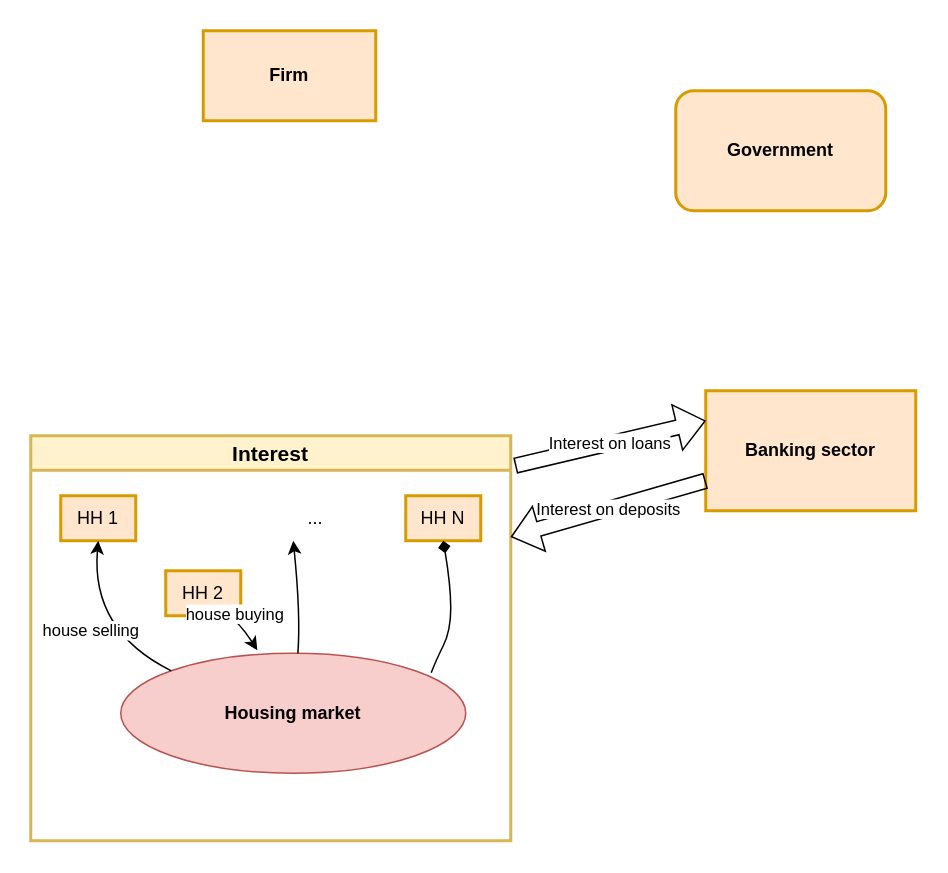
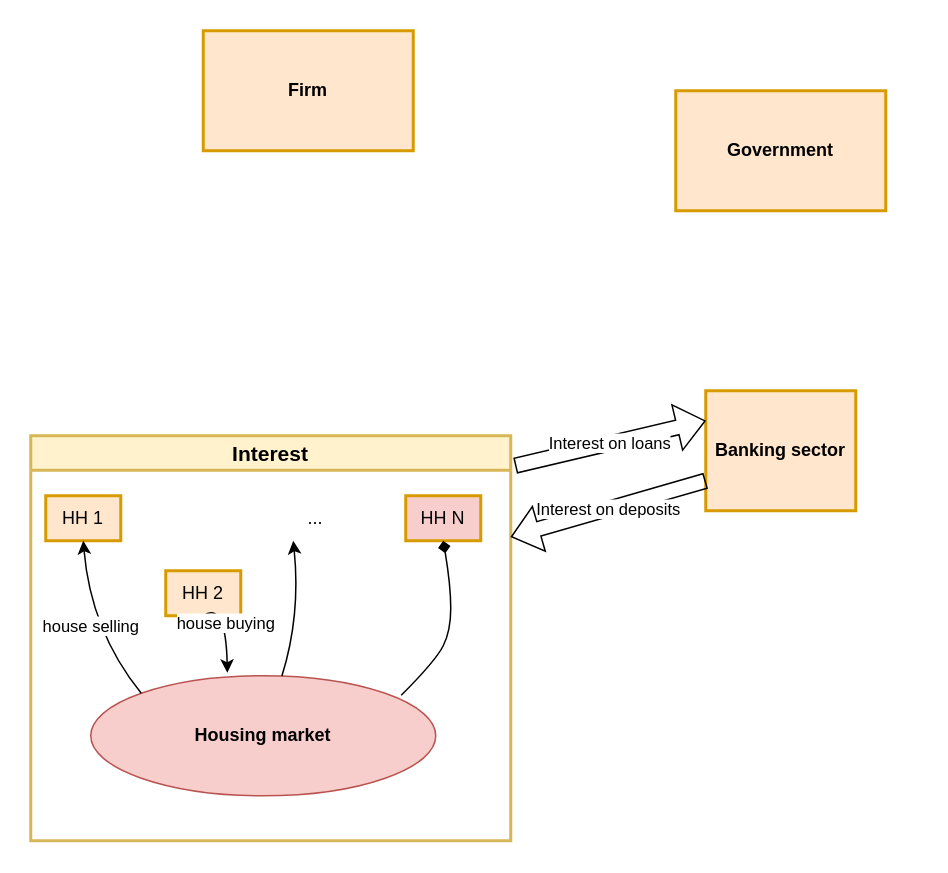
  <mxCell id="0" />
  <mxCell id="1" parent="0" />
  <mxCell id="2" value="Interest" style="swimlane;fillColor=#fff2cc;strokeColor=#d6b656;strokeWidth=2;fontSize=14;startSize=23;" vertex="1" parent="1"><mxGeometry x="20" y="290" width="320" height="270" as="geometry"><mxRectangle x="480" y="200" width="110" height="30" as="alternateBounds" /></mxGeometry></mxCell>
- <mxCell id="3" value="HH 1" style="rounded=0;whiteSpace=wrap;html=1;fillColor=#ffe6cc;strokeColor=#d79b00;strokeWidth=2;" vertex="1" parent="2"><mxGeometry x="20" y="40" width="50" height="30" as="geometry" /></mxCell>
+ <mxCell id="3" value="HH 1" style="rounded=0;whiteSpace=wrap;html=1;fillColor=#ffe6cc;strokeColor=#d79b00;strokeWidth=2;" vertex="1" parent="2"><mxGeometry x="10" y="40" width="50" height="30" as="geometry" /></mxCell>
  <mxCell id="4" value="HH 2" style="rounded=0;whiteSpace=wrap;html=1;fillColor=#ffe6cc;strokeColor=#d79b00;strokeWidth=2;" vertex="1" parent="2"><mxGeometry x="90" y="90" width="50" height="30" as="geometry" /></mxCell>
- <mxCell id="5" value="HH N" style="rounded=0;whiteSpace=wrap;html=1;fillColor=#ffe6cc;strokeColor=#d79b00;strokeWidth=2;" vertex="1" parent="2"><mxGeometry x="250" y="40" width="50" height="30" as="geometry" /></mxCell>
+ <mxCell id="5" value="HH N" style="rounded=0;whiteSpace=wrap;html=1;fillColor=#f8cecc;strokeColor=#d79b00;strokeWidth=2;" vertex="1" parent="2"><mxGeometry x="250" y="40" width="50" height="30" as="geometry" /></mxCell>
  <mxCell id="6" value="..." style="text;html=1;strokeColor=none;fillColor=none;align=center;verticalAlign=middle;whiteSpace=wrap;rounded=0;" vertex="1" parent="2"><mxGeometry x="160" y="40" width="60" height="30" as="geometry" /></mxCell>
- <mxCell id="7" value="&lt;b&gt;Housing market&lt;/b&gt;" style="ellipse;whiteSpace=wrap;html=1;fillColor=#f8cecc;strokeColor=#b85450;" vertex="1" parent="2"><mxGeometry x="60" y="145" width="230" height="80" as="geometry" /></mxCell>
+ <mxCell id="7" value="&lt;b&gt;Housing market&lt;/b&gt;" style="ellipse;whiteSpace=wrap;html=1;fillColor=#f8cecc;strokeColor=#b85450;" vertex="1" parent="2"><mxGeometry x="40" y="160" width="230" height="80" as="geometry" /></mxCell>
  <mxCell id="8" value="house selling" style="curved=1;endArrow=classic;html=1;rounded=0;exitX=0;exitY=0;exitDx=0;exitDy=0;entryX=0.5;entryY=1;entryDx=0;entryDy=0;" edge="1" parent="2" source="7" target="3"><mxGeometry width="50" height="50" relative="1" as="geometry"><mxPoint x="70" y="120" as="sourcePoint" /><mxPoint x="120" y="70" as="targetPoint" /><Array as="points"><mxPoint x="40" y="130" /></Array></mxGeometry></mxCell>
  <mxCell id="9" value="" style="curved=1;endArrow=classic;html=1;rounded=0;entryX=0.25;entryY=1;entryDx=0;entryDy=0;" edge="1" parent="2" source="7" target="6"><mxGeometry width="50" height="50" relative="1" as="geometry"><mxPoint x="184" y="160" as="sourcePoint" /><mxPoint x="155" y="58" as="targetPoint" /><Array as="points"><mxPoint x="180" y="120" /></Array></mxGeometry></mxCell>
  <mxCell id="10" value="house buying" style="curved=1;endArrow=classic;html=1;rounded=0;exitX=0.5;exitY=1;exitDx=0;exitDy=0;entryX=0.396;entryY=-0.025;entryDx=0;entryDy=0;entryPerimeter=0;" edge="1" parent="2" source="4" target="7"><mxGeometry width="50" height="50" relative="1" as="geometry"><mxPoint x="165" y="170" as="sourcePoint" /><mxPoint x="185" y="80" as="targetPoint" /><Array as="points"><mxPoint x="130" y="110" /></Array></mxGeometry></mxCell>
  <mxCell id="11" value="" style="curved=1;endArrow=diamond;html=1;rounded=0;entryX=0.5;entryY=1;entryDx=0;entryDy=0;exitX=0.9;exitY=0.163;exitDx=0;exitDy=0;exitPerimeter=0;" edge="1" parent="2" source="7" target="5"><mxGeometry width="50" height="50" relative="1" as="geometry"><mxPoint x="177" y="170" as="sourcePoint" /><mxPoint x="185" y="80" as="targetPoint" /><Array as="points"><mxPoint x="270" y="150" /><mxPoint x="280" y="130" /><mxPoint x="280" y="100" /></Array></mxGeometry></mxCell>
- <mxCell id="12" value="&lt;b&gt;Government&lt;/b&gt;" style="whiteSpace=wrap;html=1;fillColor=#ffe6cc;strokeColor=#d79b00;strokeWidth=2;rounded=1;" vertex="1" parent="1"><mxGeometry x="450" y="60" width="140" height="80" as="geometry" /></mxCell>
- <mxCell id="13" value="&lt;b&gt;Banking sector&lt;/b&gt;" style="rounded=0;whiteSpace=wrap;html=1;fillColor=#ffe6cc;strokeColor=#d79b00;strokeWidth=2;" vertex="1" parent="1"><mxGeometry x="470" y="260" width="140" height="80" as="geometry" /></mxCell>
- <mxCell id="14" value="&lt;b&gt;Firm&lt;/b&gt;" style="rounded=0;whiteSpace=wrap;html=1;fillColor=#ffe6cc;strokeColor=#d79b00;strokeWidth=2;" vertex="1" parent="1"><mxGeometry x="135" y="20" width="115" height="60" as="geometry" /></mxCell>
+ <mxCell id="12" value="&lt;b&gt;Government&lt;/b&gt;" style="rounded=0;whiteSpace=wrap;html=1;fillColor=#ffe6cc;strokeColor=#d79b00;strokeWidth=2;" vertex="1" parent="1"><mxGeometry x="450" y="60" width="140" height="80" as="geometry" /></mxCell>
+ <mxCell id="13" value="&lt;b&gt;Banking sector&lt;/b&gt;" style="rounded=0;whiteSpace=wrap;html=1;fillColor=#ffe6cc;strokeColor=#d79b00;strokeWidth=2;" vertex="1" parent="1"><mxGeometry x="470" y="260" width="100" height="80" as="geometry" /></mxCell>
+ <mxCell id="14" value="&lt;b&gt;Firm&lt;/b&gt;" style="rounded=0;whiteSpace=wrap;html=1;fillColor=#ffe6cc;strokeColor=#d79b00;strokeWidth=2;" vertex="1" parent="1"><mxGeometry x="135" y="20" width="140" height="80" as="geometry" /></mxCell>
  <mxCell id="15" value="Interest on loans" style="shape=flexArrow;endArrow=classic;html=1;rounded=0;entryX=0;entryY=0.25;entryDx=0;entryDy=0;exitX=1.009;exitY=0.074;exitDx=0;exitDy=0;exitPerimeter=0;" edge="1" parent="1" source="2" target="13"><mxGeometry width="50" height="50" relative="1" as="geometry"><mxPoint x="250" y="360" as="sourcePoint" /><mxPoint x="300" y="310" as="targetPoint" /></mxGeometry></mxCell>
  <mxCell id="16" value="Interest on deposits" style="shape=flexArrow;endArrow=classic;html=1;rounded=0;exitX=0;exitY=0.75;exitDx=0;exitDy=0;entryX=1;entryY=0.25;entryDx=0;entryDy=0;" edge="1" parent="1" source="13" target="2"><mxGeometry width="50" height="50" relative="1" as="geometry"><mxPoint x="353" y="320" as="sourcePoint" /><mxPoint x="340" y="340" as="targetPoint" /></mxGeometry></mxCell>
